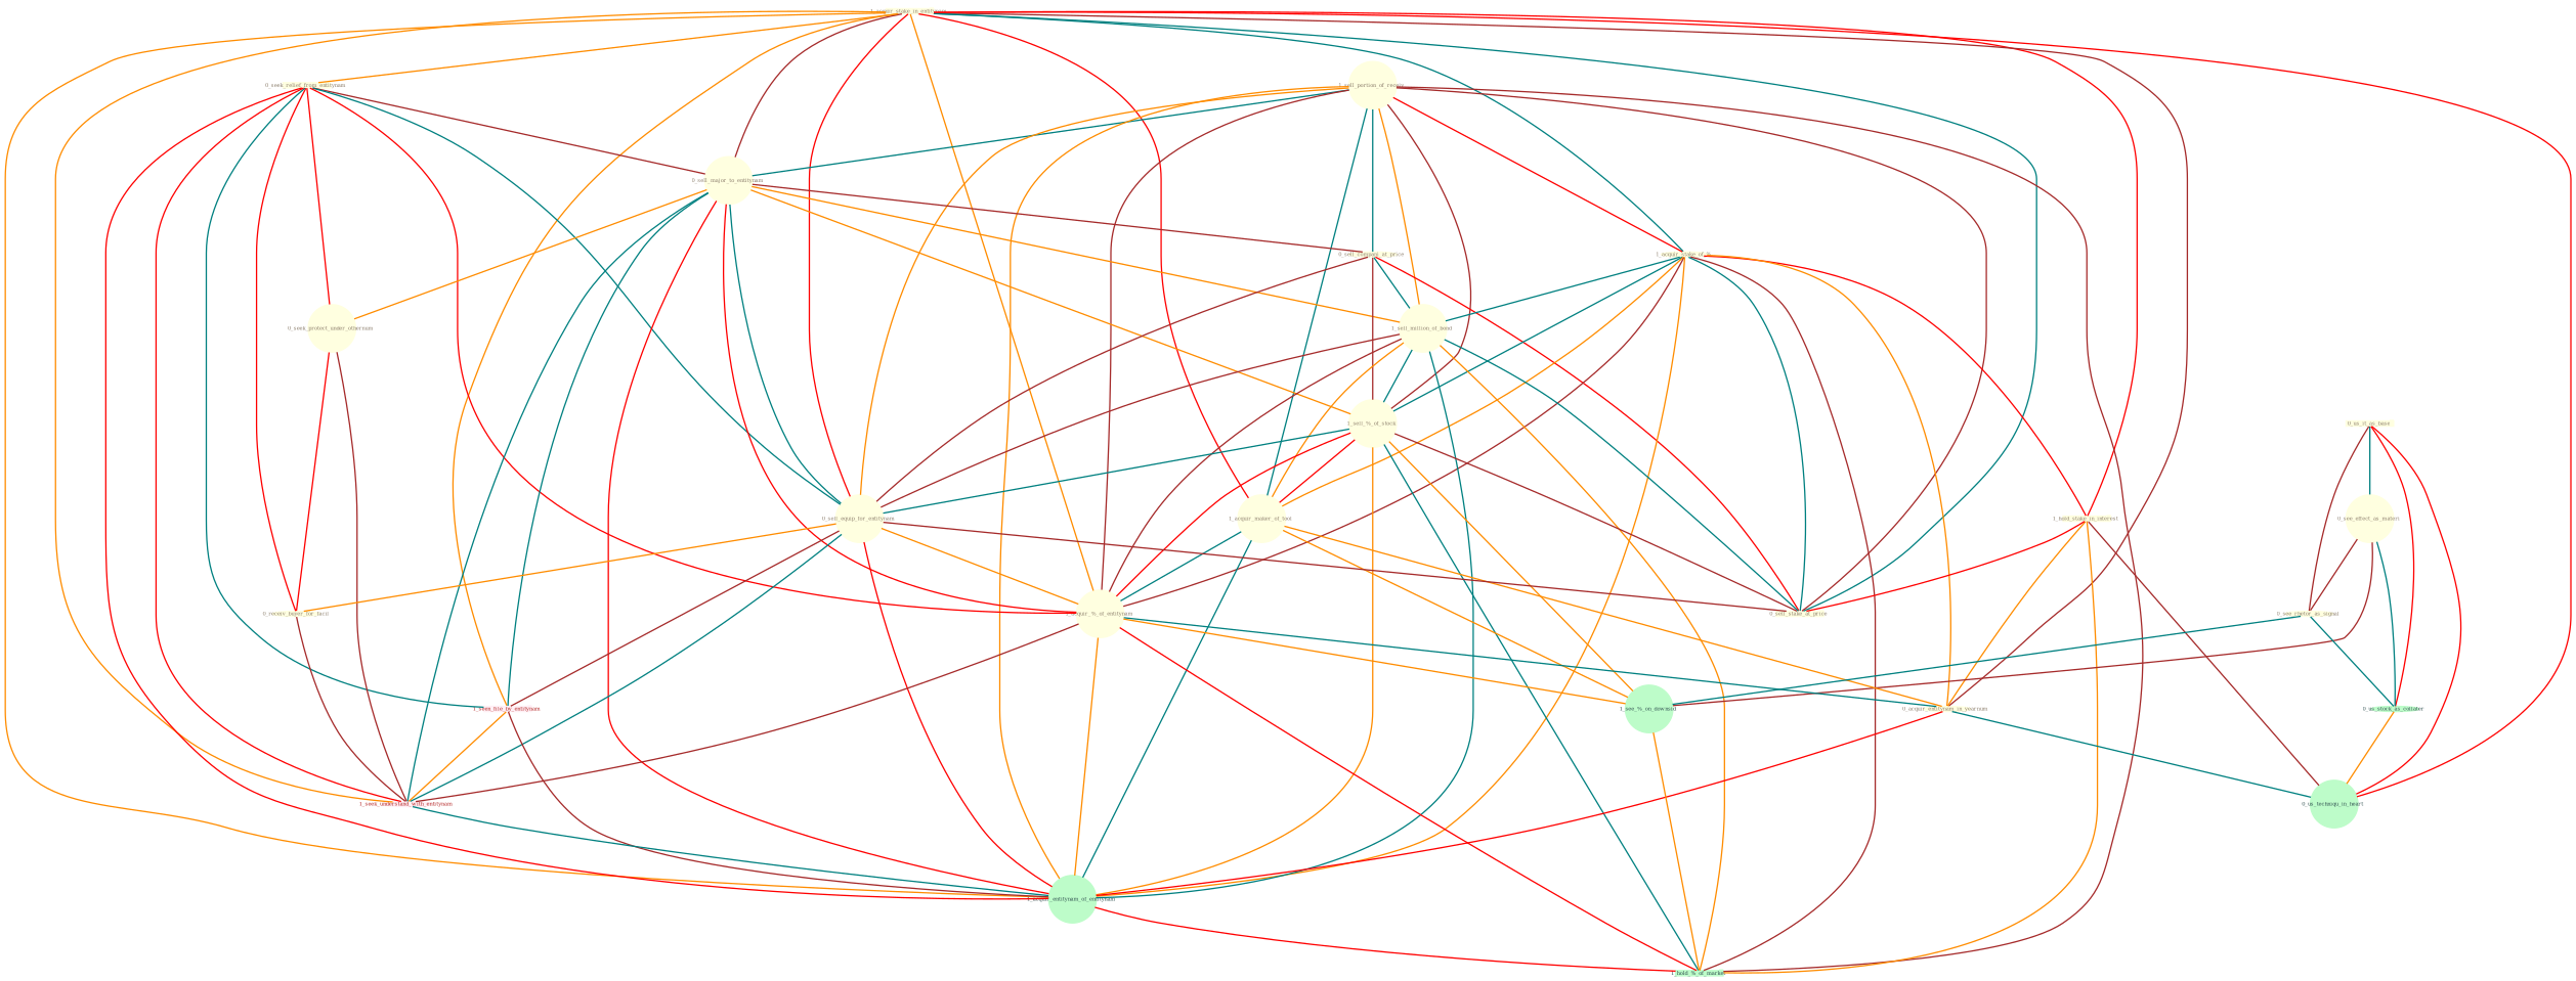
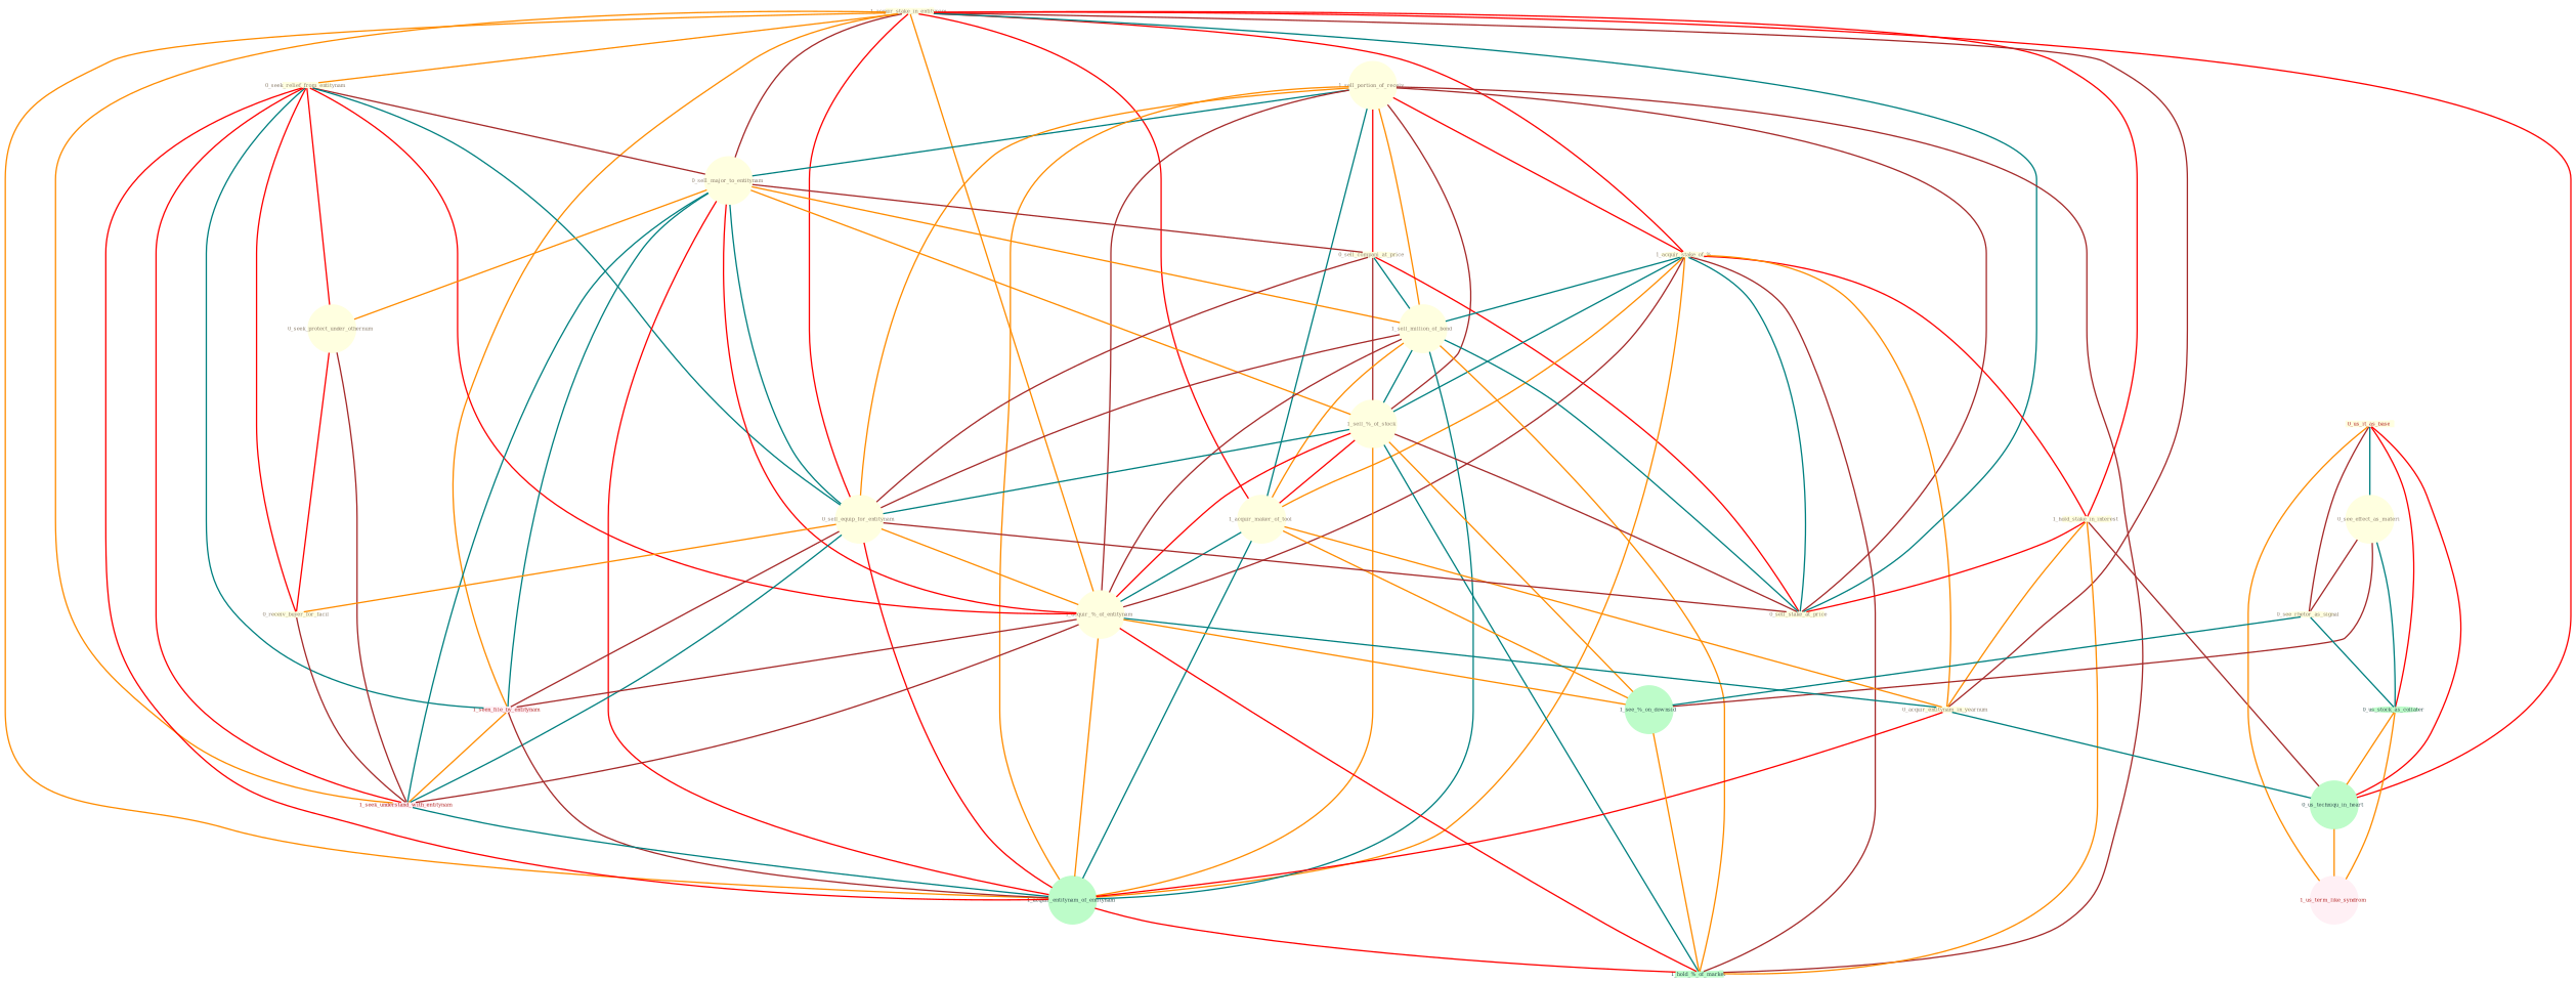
  graph {
    node [color="#ffffe0" fixedsize=true fontcolor="#8b7d6b" fontsize=4 shape=circle style=filled]
    edge [color=darkorange w=1]
    "1_acquir_stake_in_entitynam " [height=.06 shape=folder width=.5]
    "1_sell_portion_of_receiv " [height=.06 width=.5]
    "0_seek_relief_from_entitynam " [height=.06 shape=folder width=.5]
    "0_sell_major_to_entitynam " [height=.06 width=.5]
    "0_sell_compani_at_price " [height=.06 shape=ellipse width=.5]
    "1_acquir_stake_of_% " [height=.06 shape=ellipse width=.5]
    "1_sell_million_of_bond " [height=.06 width=.5]
    "0_seek_protect_under_othernum " [height=.06 width=.5]
    "1_hold_stake_in_interest " [height=.06 shape=folder width=.5]
-   "0_us_it_as_base " [height=.06 shape=folder width=.5]
+   "0_us_it_as_base " [fontcolor="#b22222" height=.06 shape=folder width=.5]
    "0_see_effect_as_materi " [height=.06 width=.5]
    "1_sell_%_of_stock " [height=.06 width=.5]
    "1_acquir_maker_of_tool " [height=.06 width=.5]
    "0_see_rhetor_as_signal " [height=.06 shape=ellipse width=.5]
    "0_sell_equip_for_entitynam " [height=.06 width=.5]
    n16 [height=.06 label="0_receiv_buyer_for_facil" shape=ellipse width=.5]
    "1_acquir_%_of_entitynam " [height=.06 width=.5]
    "0_acquir_entitynam_in_yearnum " [height=.06 shape=ellipse width=.5]
    "0_sell_stake_at_price " [height=.06 shape=folder width=.5]
    "1_seen_file_by_entitynam " [color="#fff0f5" fontcolor="#b22222" height=.06 shape=folder width=.5]
    "1_seek_understand_with_entitynam " [color="#fff0f5" fontcolor="#b22222" height=.06 shape=ellipse width=.5]
+   "1_us_term_like_syndrom " [color="#fff0f5" fontcolor="#b22222" height=.06 width=.5]
    "1_acquir_entitynam_of_entitynam " [color="#BDFCC9" fontcolor="#2f4f4f" height=.06 width=.5]
    "0_us_techniqu_in_heart " [color="#BDFCC9" fontcolor="#2f4f4f" height=.06 width=.5]
    "1_hold_%_of_market " [color="#BDFCC9" fontcolor="#2f4f4f" height=.06 shape=folder width=.5]
    "0_us_stock_as_collater " [color="#BDFCC9" fontcolor="#2f4f4f" height=.06 shape=ellipse width=.5]
    "1_see_%_on_downsid " [color="#BDFCC9" fontcolor="#2f4f4f" height=.06 width=.5]
    subgraph sub_1 {
      "1_acquir_stake_in_entitynam "
      "1_sell_portion_of_receiv "
      "0_seek_relief_from_entitynam "
      "0_sell_major_to_entitynam "
      "0_sell_compani_at_price "
      "1_acquir_stake_of_% "
      "1_sell_million_of_bond "
      "0_seek_protect_under_othernum "
      "1_hold_stake_in_interest "
      "0_us_it_as_base "
      "0_see_effect_as_materi "
      "1_sell_%_of_stock "
      "1_acquir_maker_of_tool "
      "0_see_rhetor_as_signal "
      "0_sell_equip_for_entitynam "
      n16
      "1_acquir_%_of_entitynam "
      "0_acquir_entitynam_in_yearnum "
      "0_sell_stake_at_price "
    }
    subgraph sub_2 {
      "1_seen_file_by_entitynam "
      "1_seek_understand_with_entitynam "
+     "1_us_term_like_syndrom "
    }
    "1_acquir_stake_in_entitynam " -- "0_seek_relief_from_entitynam "
    "1_acquir_stake_in_entitynam " -- "0_sell_major_to_entitynam " [color=brown]
-   "1_acquir_stake_in_entitynam " -- "1_acquir_stake_of_% " [color=teal w=2]
+   "1_acquir_stake_in_entitynam " -- "1_acquir_stake_of_% " [color=red w=2]
    "1_acquir_stake_in_entitynam " -- "1_hold_stake_in_interest " [color=red w=2]
    "1_acquir_stake_in_entitynam " -- "1_acquir_maker_of_tool " [color=red]
    "1_acquir_stake_in_entitynam " -- "0_sell_equip_for_entitynam " [color=red]
    "1_acquir_stake_in_entitynam " -- "1_acquir_%_of_entitynam " [w=2]
    "1_acquir_stake_in_entitynam " -- "0_acquir_entitynam_in_yearnum " [color=brown w=2]
    "1_acquir_stake_in_entitynam " -- "0_sell_stake_at_price " [color=teal]
    "1_acquir_stake_in_entitynam " -- "1_seen_file_by_entitynam "
    "1_acquir_stake_in_entitynam " -- "1_seek_understand_with_entitynam "
    "1_acquir_stake_in_entitynam " -- "1_acquir_entitynam_of_entitynam " [w=2]
    "1_acquir_stake_in_entitynam " -- "0_us_techniqu_in_heart " [color=red]
    "1_sell_portion_of_receiv " -- "0_sell_major_to_entitynam " [color=teal]
-   "1_sell_portion_of_receiv " -- "0_sell_compani_at_price " [color=teal]
+   "1_sell_portion_of_receiv " -- "0_sell_compani_at_price " [color=red]
    "1_sell_portion_of_receiv " -- "1_acquir_stake_of_% " [color=red]
    "1_sell_portion_of_receiv " -- "1_sell_million_of_bond " [w=2]
    "1_sell_portion_of_receiv " -- "1_sell_%_of_stock " [color=brown w=2]
    "1_sell_portion_of_receiv " -- "1_acquir_maker_of_tool " [color=teal]
    "1_sell_portion_of_receiv " -- "0_sell_equip_for_entitynam "
    "1_sell_portion_of_receiv " -- "1_acquir_%_of_entitynam " [color=brown]
    "1_sell_portion_of_receiv " -- "0_sell_stake_at_price " [color=brown]
    "1_sell_portion_of_receiv " -- "1_acquir_entitynam_of_entitynam "
    "1_sell_portion_of_receiv " -- "1_hold_%_of_market " [color=brown]
    "0_seek_relief_from_entitynam " -- "0_sell_major_to_entitynam " [color=brown]
    "0_seek_relief_from_entitynam " -- "0_seek_protect_under_othernum " [color=red]
    "0_seek_relief_from_entitynam " -- "0_sell_equip_for_entitynam " [color=teal]
    "0_seek_relief_from_entitynam " -- n16 [color=red]
    "0_seek_relief_from_entitynam " -- "1_acquir_%_of_entitynam " [color=red]
    "0_seek_relief_from_entitynam " -- "1_seen_file_by_entitynam " [color=teal]
    "0_seek_relief_from_entitynam " -- "1_seek_understand_with_entitynam " [color=red w=2]
    "0_seek_relief_from_entitynam " -- "1_acquir_entitynam_of_entitynam " [color=red]
    "0_sell_major_to_entitynam " -- "0_sell_compani_at_price " [color=brown]
    "0_sell_major_to_entitynam " -- "1_sell_million_of_bond "
    "0_sell_major_to_entitynam " -- "0_seek_protect_under_othernum "
    "0_sell_major_to_entitynam " -- "1_sell_%_of_stock "
    "0_sell_major_to_entitynam " -- "0_sell_equip_for_entitynam " [color=teal w=2]
    "0_sell_major_to_entitynam " -- "1_acquir_%_of_entitynam " [color=red]
    "0_sell_major_to_entitynam " -- "1_seen_file_by_entitynam " [color=teal]
    "0_sell_major_to_entitynam " -- "1_seek_understand_with_entitynam " [color=teal]
    "0_sell_major_to_entitynam " -- "1_acquir_entitynam_of_entitynam " [color=red]
    "0_sell_compani_at_price " -- "1_sell_million_of_bond " [color=teal]
    "0_sell_compani_at_price " -- "1_sell_%_of_stock " [color=brown]
    "0_sell_compani_at_price " -- "0_sell_equip_for_entitynam " [color=brown]
    "0_sell_compani_at_price " -- "0_sell_stake_at_price " [color=red w=3]
    "1_acquir_stake_of_% " -- "1_sell_million_of_bond " [color=teal]
    "1_acquir_stake_of_% " -- "1_hold_stake_in_interest " [color=red]
    "1_acquir_stake_of_% " -- "1_sell_%_of_stock " [color=teal]
    "1_acquir_stake_of_% " -- "1_acquir_maker_of_tool " [w=2]
    "1_acquir_stake_of_% " -- "1_acquir_%_of_entitynam " [color=brown w=2]
    "1_acquir_stake_of_% " -- "0_acquir_entitynam_in_yearnum "
    "1_acquir_stake_of_% " -- "0_sell_stake_at_price " [color=teal]
    "1_acquir_stake_of_% " -- "1_acquir_entitynam_of_entitynam " [w=2]
    "1_acquir_stake_of_% " -- "1_hold_%_of_market " [color=brown]
    "1_sell_million_of_bond " -- "1_sell_%_of_stock " [color=teal w=2]
    "1_sell_million_of_bond " -- "1_acquir_maker_of_tool "
    "1_sell_million_of_bond " -- "0_sell_equip_for_entitynam " [color=brown]
    "1_sell_million_of_bond " -- "1_acquir_%_of_entitynam " [color=brown]
    "1_sell_million_of_bond " -- "0_sell_stake_at_price " [color=teal]
    "1_sell_million_of_bond " -- "1_acquir_entitynam_of_entitynam " [color=teal]
    "1_sell_million_of_bond " -- "1_hold_%_of_market "
    "0_seek_protect_under_othernum " -- n16 [color=red]
    "0_seek_protect_under_othernum " -- "1_seek_understand_with_entitynam " [color=brown]
    "1_hold_stake_in_interest " -- "0_acquir_entitynam_in_yearnum "
    "1_hold_stake_in_interest " -- "0_sell_stake_at_price " [color=red]
    "1_hold_stake_in_interest " -- "0_us_techniqu_in_heart " [color=brown]
    "1_hold_stake_in_interest " -- "1_hold_%_of_market "
    "0_us_it_as_base " -- "0_see_effect_as_materi " [color=teal]
    "0_us_it_as_base " -- "0_see_rhetor_as_signal " [color=brown]
+   "0_us_it_as_base " -- "1_us_term_like_syndrom "
    "0_us_it_as_base " -- "0_us_techniqu_in_heart " [color=red]
    "0_us_it_as_base " -- "0_us_stock_as_collater " [color=red w=2]
    "0_see_effect_as_materi " -- "0_see_rhetor_as_signal " [color=brown w=2]
    "0_see_effect_as_materi " -- "0_us_stock_as_collater " [color=teal]
    "0_see_effect_as_materi " -- "1_see_%_on_downsid " [color=brown]
    "1_sell_%_of_stock " -- "1_acquir_maker_of_tool " [color=red]
    "1_sell_%_of_stock " -- "0_sell_equip_for_entitynam " [color=teal]
    "1_sell_%_of_stock " -- "1_acquir_%_of_entitynam " [color=red w=2]
    "1_sell_%_of_stock " -- "0_sell_stake_at_price " [color=brown]
    "1_sell_%_of_stock " -- "1_acquir_entitynam_of_entitynam "
    "1_sell_%_of_stock " -- "1_hold_%_of_market " [color=teal w=2]
    "1_sell_%_of_stock " -- "1_see_%_on_downsid "
    "1_acquir_maker_of_tool " -- "1_acquir_%_of_entitynam " [color=teal w=2]
    "1_acquir_maker_of_tool " -- "0_acquir_entitynam_in_yearnum "
    "1_acquir_maker_of_tool " -- "1_acquir_entitynam_of_entitynam " [color=teal w=2]
    "1_acquir_maker_of_tool " -- "1_see_%_on_downsid "
    "0_see_rhetor_as_signal " -- "0_us_stock_as_collater " [color=teal]
    "0_see_rhetor_as_signal " -- "1_see_%_on_downsid " [color=teal]
    "0_sell_equip_for_entitynam " -- n16
    "0_sell_equip_for_entitynam " -- "1_acquir_%_of_entitynam "
    "0_sell_equip_for_entitynam " -- "0_sell_stake_at_price " [color=brown]
    "0_sell_equip_for_entitynam " -- "1_seen_file_by_entitynam " [color=brown]
    "0_sell_equip_for_entitynam " -- "1_seek_understand_with_entitynam " [color=teal]
    "0_sell_equip_for_entitynam " -- "1_acquir_entitynam_of_entitynam " [color=red]
    n16 -- "1_seek_understand_with_entitynam " [color=brown]
    "1_acquir_%_of_entitynam " -- "0_acquir_entitynam_in_yearnum " [color=teal]
+   "1_acquir_%_of_entitynam " -- "1_seen_file_by_entitynam " [color=brown]
    "1_acquir_%_of_entitynam " -- "1_seek_understand_with_entitynam " [color=brown]
    "1_acquir_%_of_entitynam " -- "1_acquir_entitynam_of_entitynam " [w=3]
    "1_acquir_%_of_entitynam " -- "1_hold_%_of_market " [color=red w=2]
    "1_acquir_%_of_entitynam " -- "1_see_%_on_downsid "
    "0_acquir_entitynam_in_yearnum " -- "1_acquir_entitynam_of_entitynam " [color=red w=2]
    "0_acquir_entitynam_in_yearnum " -- "0_us_techniqu_in_heart " [color=teal]
    "1_seen_file_by_entitynam " -- "1_seek_understand_with_entitynam "
    "1_seen_file_by_entitynam " -- "1_acquir_entitynam_of_entitynam " [color=brown]
    "1_seek_understand_with_entitynam " -- "1_acquir_entitynam_of_entitynam " [color=teal]
    "1_acquir_entitynam_of_entitynam " -- "1_hold_%_of_market " [color=red]
+   "0_us_techniqu_in_heart " -- "1_us_term_like_syndrom "
+   "0_us_stock_as_collater " -- "1_us_term_like_syndrom "
    "0_us_stock_as_collater " -- "0_us_techniqu_in_heart "
    "1_see_%_on_downsid " -- "1_hold_%_of_market "
  }
